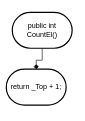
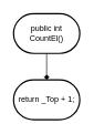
  <mxCell id="0" />
  <mxCell id="1" parent="0" />
  <mxCell id="2" value="" style="edgeStyle=orthogonalEdgeStyle;rounded=0;orthogonalLoop=1;jettySize=auto;html=1;endArrow=diamond;" edge="1" parent="1" source="3" target="4"><mxGeometry relative="1" as="geometry" /></mxCell>
  <mxCell id="3" value="public int CountEl()" style="strokeWidth=2;html=1;shape=mxgraph.flowchart.terminator;whiteSpace=wrap;" vertex="1" parent="1"><mxGeometry x="20" y="20" width="100" height="60" as="geometry" /></mxCell>
- <mxCell id="4" value="return _Top + 1;" style="strokeWidth=2;html=1;shape=mxgraph.flowchart.terminator;whiteSpace=wrap;" vertex="1" parent="1"><mxGeometry x="10" y="115" width="100" height="60" as="geometry" /></mxCell>
+ <mxCell id="4" value="return _Top + 1;" style="strokeWidth=2;html=1;shape=mxgraph.flowchart.terminator;whiteSpace=wrap;" vertex="1" parent="1"><mxGeometry x="20" y="120" width="100" height="60" as="geometry" /></mxCell>
